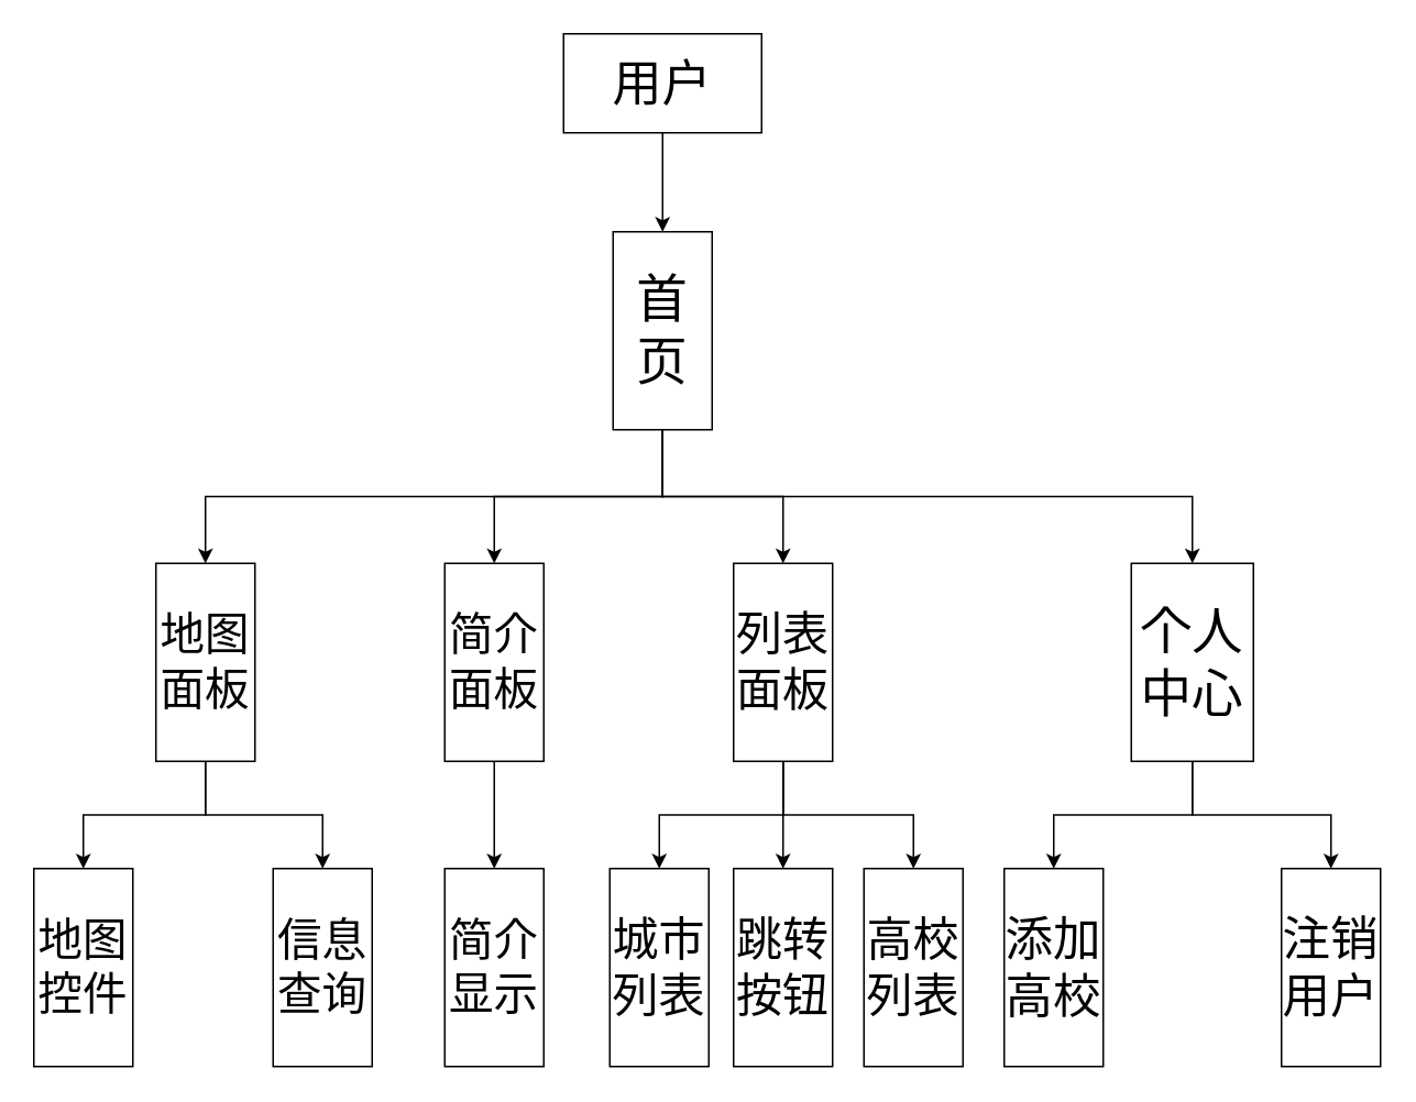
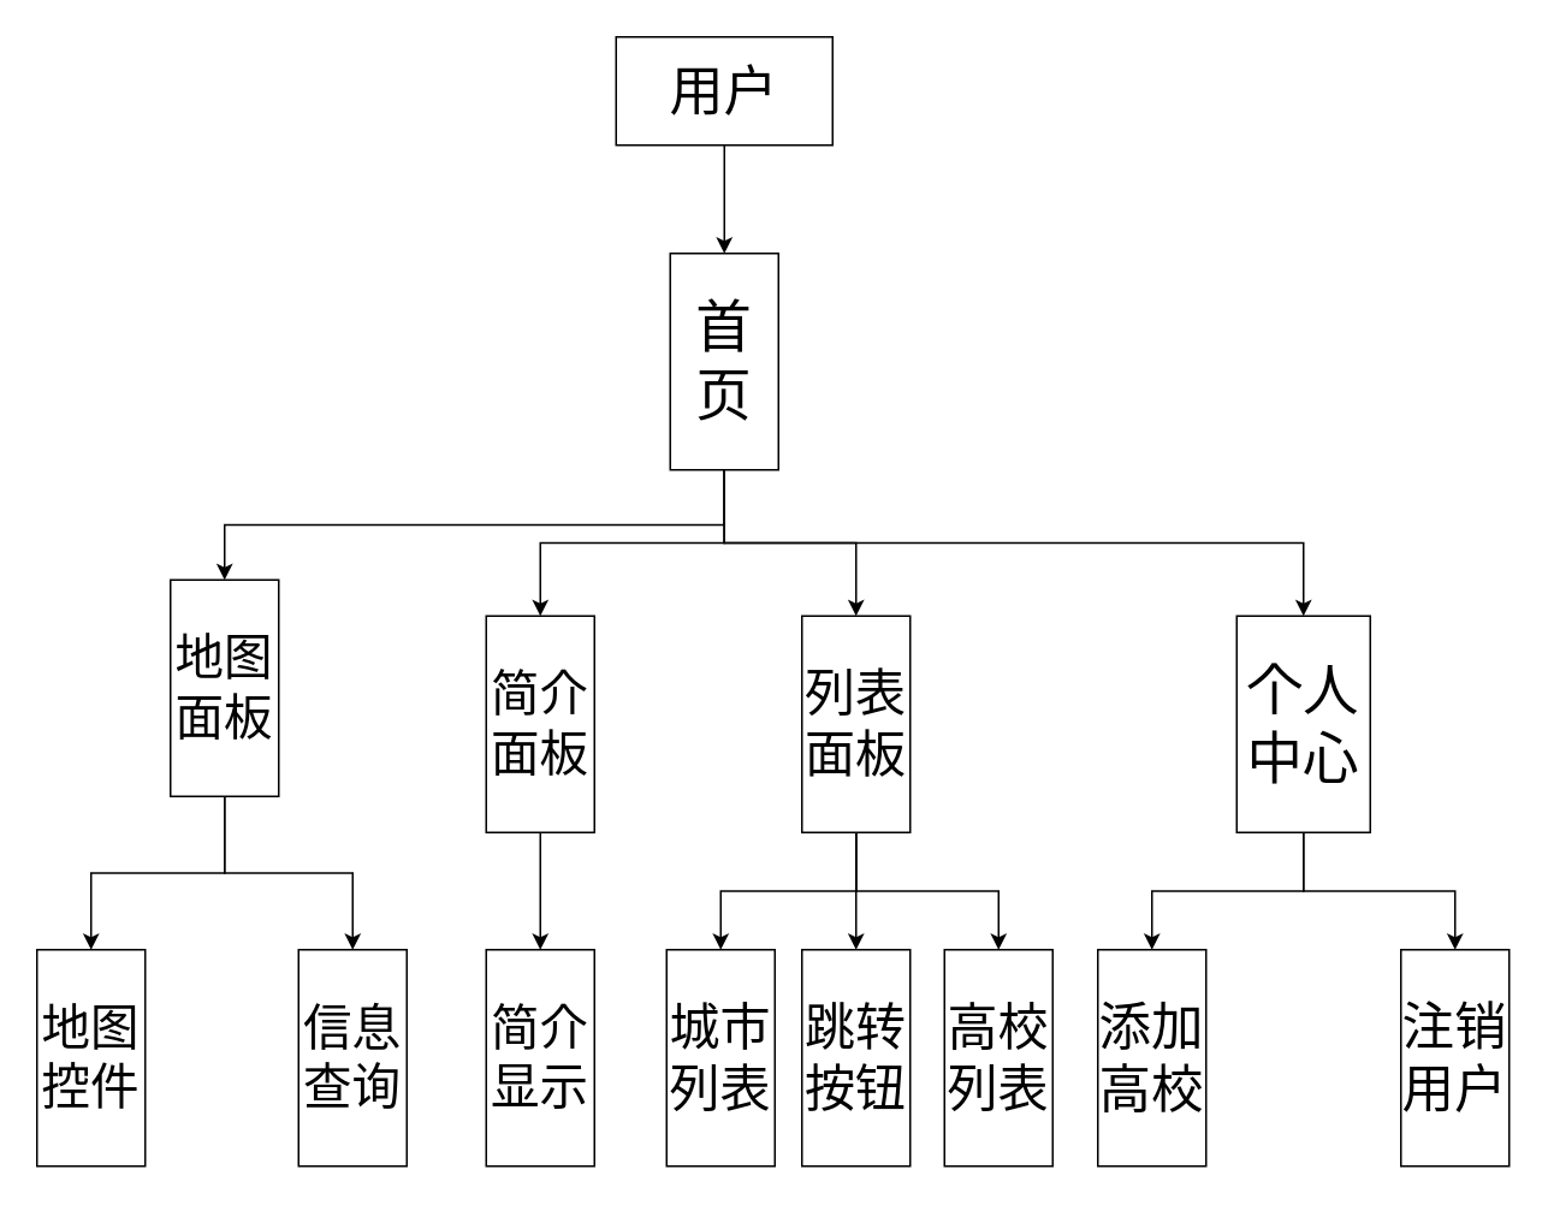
  <mxCell id="0" />
  <mxCell id="1" parent="0" />
  <mxCell id="2" value="" style="edgeStyle=orthogonalEdgeStyle;rounded=0;orthogonalLoop=1;jettySize=auto;html=1;" parent="1" source="3" target="8" edge="1"><mxGeometry relative="1" as="geometry" /></mxCell>
  <mxCell id="3" value="&lt;font style=&quot;font-size: 30px;&quot;&gt;用户&lt;/font&gt;" style="rounded=0;whiteSpace=wrap;html=1;" parent="1" vertex="1"><mxGeometry x="341" y="20" width="120" height="60" as="geometry" /></mxCell>
  <mxCell id="4" style="edgeStyle=orthogonalEdgeStyle;rounded=0;orthogonalLoop=1;jettySize=auto;html=1;exitX=1;exitY=0.5;exitDx=0;exitDy=0;entryX=0;entryY=0.5;entryDx=0;entryDy=0;" parent="1" source="8" target="20" edge="1"><mxGeometry relative="1" as="geometry" /></mxCell>
  <mxCell id="5" style="edgeStyle=orthogonalEdgeStyle;rounded=0;orthogonalLoop=1;jettySize=auto;html=1;exitX=1;exitY=0.5;exitDx=0;exitDy=0;entryX=0;entryY=0.5;entryDx=0;entryDy=0;" parent="1" source="8" target="17" edge="1"><mxGeometry relative="1" as="geometry" /></mxCell>
  <mxCell id="6" style="edgeStyle=orthogonalEdgeStyle;rounded=0;orthogonalLoop=1;jettySize=auto;html=1;entryX=0;entryY=0.5;entryDx=0;entryDy=0;exitX=1;exitY=0.5;exitDx=0;exitDy=0;" parent="1" source="8" target="15" edge="1"><mxGeometry relative="1" as="geometry" /></mxCell>
  <mxCell id="7" style="edgeStyle=orthogonalEdgeStyle;rounded=0;orthogonalLoop=1;jettySize=auto;html=1;exitX=1;exitY=0.5;exitDx=0;exitDy=0;entryX=0;entryY=0.5;entryDx=0;entryDy=0;" parent="1" source="8" target="11" edge="1"><mxGeometry relative="1" as="geometry" /></mxCell>
  <mxCell id="8" value="&lt;font style=&quot;font-size: 31px;&quot;&gt;首页&lt;/font&gt;" style="rounded=0;whiteSpace=wrap;html=1;direction=south;" parent="1" vertex="1"><mxGeometry x="371" y="140" width="60" height="120" as="geometry" /></mxCell>
  <mxCell id="9" style="edgeStyle=orthogonalEdgeStyle;rounded=0;orthogonalLoop=1;jettySize=auto;html=1;exitX=1;exitY=0.5;exitDx=0;exitDy=0;entryX=0;entryY=0.5;entryDx=0;entryDy=0;" parent="1" source="11" target="25" edge="1"><mxGeometry relative="1" as="geometry" /></mxCell>
  <mxCell id="10" style="edgeStyle=orthogonalEdgeStyle;rounded=0;orthogonalLoop=1;jettySize=auto;html=1;exitX=1;exitY=0.5;exitDx=0;exitDy=0;entryX=0;entryY=0.5;entryDx=0;entryDy=0;" edge="1" parent="1" source="11" target="28"><mxGeometry relative="1" as="geometry" /></mxCell>
  <mxCell id="11" value="&lt;span style=&quot;font-size: 31px;&quot;&gt;个人中心&lt;/span&gt;" style="rounded=0;whiteSpace=wrap;html=1;direction=south;" parent="1" vertex="1"><mxGeometry x="685" y="341" width="74" height="120" as="geometry" /></mxCell>
  <mxCell id="12" style="edgeStyle=orthogonalEdgeStyle;rounded=0;orthogonalLoop=1;jettySize=auto;html=1;exitX=1;exitY=0.5;exitDx=0;exitDy=0;entryX=0;entryY=0.5;entryDx=0;entryDy=0;" parent="1" source="15" target="21" edge="1"><mxGeometry relative="1" as="geometry" /></mxCell>
  <mxCell id="13" style="edgeStyle=orthogonalEdgeStyle;rounded=0;orthogonalLoop=1;jettySize=auto;html=1;exitX=1;exitY=0.5;exitDx=0;exitDy=0;entryX=0;entryY=0.5;entryDx=0;entryDy=0;" parent="1" source="15" target="22" edge="1"><mxGeometry relative="1" as="geometry" /></mxCell>
  <mxCell id="14" style="edgeStyle=orthogonalEdgeStyle;rounded=0;orthogonalLoop=1;jettySize=auto;html=1;exitX=1;exitY=0.5;exitDx=0;exitDy=0;entryX=0;entryY=0.5;entryDx=0;entryDy=0;" edge="1" parent="1" source="15" target="27"><mxGeometry relative="1" as="geometry" /></mxCell>
  <mxCell id="15" value="&lt;font style=&quot;font-size: 28px;&quot;&gt;列表面板&lt;/font&gt;" style="rounded=0;whiteSpace=wrap;html=1;direction=south;" parent="1" vertex="1"><mxGeometry x="444" y="341" width="60" height="120" as="geometry" /></mxCell>
  <mxCell id="16" style="edgeStyle=orthogonalEdgeStyle;rounded=0;orthogonalLoop=1;jettySize=auto;html=1;exitX=1;exitY=0.5;exitDx=0;exitDy=0;entryX=0;entryY=0.5;entryDx=0;entryDy=0;" edge="1" parent="1" source="17" target="26"><mxGeometry relative="1" as="geometry" /></mxCell>
  <mxCell id="17" value="&lt;font style=&quot;font-size: 27px;&quot;&gt;简介面板&lt;/font&gt;" style="rounded=0;whiteSpace=wrap;html=1;direction=south;" parent="1" vertex="1"><mxGeometry x="269" y="341" width="60" height="120" as="geometry" /></mxCell>
  <mxCell id="18" style="edgeStyle=orthogonalEdgeStyle;rounded=0;orthogonalLoop=1;jettySize=auto;html=1;exitX=1;exitY=0.5;exitDx=0;exitDy=0;entryX=0;entryY=0.5;entryDx=0;entryDy=0;" parent="1" source="20" target="24" edge="1"><mxGeometry relative="1" as="geometry" /></mxCell>
  <mxCell id="19" style="edgeStyle=orthogonalEdgeStyle;rounded=0;orthogonalLoop=1;jettySize=auto;html=1;exitX=1;exitY=0.5;exitDx=0;exitDy=0;entryX=0;entryY=0.5;entryDx=0;entryDy=0;" parent="1" source="20" target="23" edge="1"><mxGeometry relative="1" as="geometry" /></mxCell>
- <mxCell id="20" value="&lt;font style=&quot;font-size: 27px;&quot;&gt;地图面板&lt;/font&gt;" style="rounded=0;whiteSpace=wrap;html=1;direction=south;" parent="1" vertex="1"><mxGeometry x="94" y="341" width="60" height="120" as="geometry" /></mxCell>
+ <mxCell id="20" value="&lt;font style=&quot;font-size: 27px;&quot;&gt;地图面板&lt;/font&gt;" style="rounded=0;whiteSpace=wrap;html=1;direction=south;" parent="1" vertex="1"><mxGeometry x="94" y="321" width="60" height="120" as="geometry" /></mxCell>
  <mxCell id="21" value="&lt;font style=&quot;font-size: 28px;&quot;&gt;高校列表&lt;/font&gt;" style="rounded=0;whiteSpace=wrap;html=1;direction=south;" parent="1" vertex="1"><mxGeometry x="523" y="526" width="60" height="120" as="geometry" /></mxCell>
  <mxCell id="22" value="&lt;font style=&quot;font-size: 28px;&quot;&gt;城市列表&lt;/font&gt;" style="rounded=0;whiteSpace=wrap;html=1;direction=south;" parent="1" vertex="1"><mxGeometry x="369" y="526" width="60" height="120" as="geometry" /></mxCell>
  <mxCell id="23" value="&lt;font style=&quot;font-size: 27px;&quot;&gt;信息查询&lt;/font&gt;" style="rounded=0;whiteSpace=wrap;html=1;direction=south;" parent="1" vertex="1"><mxGeometry x="165" y="526" width="60" height="120" as="geometry" /></mxCell>
  <mxCell id="24" value="&lt;font style=&quot;font-size: 27px;&quot;&gt;地图控件&lt;/font&gt;" style="rounded=0;whiteSpace=wrap;html=1;direction=south;" parent="1" vertex="1"><mxGeometry x="20" y="526" width="60" height="120" as="geometry" /></mxCell>
  <mxCell id="25" value="&lt;font style=&quot;font-size: 29px;&quot;&gt;添加高校&lt;/font&gt;" style="rounded=0;whiteSpace=wrap;html=1;direction=south;" parent="1" vertex="1"><mxGeometry x="608" y="526" width="60" height="120" as="geometry" /></mxCell>
  <mxCell id="26" value="&lt;font style=&quot;font-size: 27px;&quot;&gt;简介显示&lt;/font&gt;" style="rounded=0;whiteSpace=wrap;html=1;direction=south;" vertex="1" parent="1"><mxGeometry x="269" y="526" width="60" height="120" as="geometry" /></mxCell>
  <mxCell id="27" value="&lt;font style=&quot;font-size: 28px;&quot;&gt;跳转按钮&lt;/font&gt;" style="rounded=0;whiteSpace=wrap;html=1;direction=south;" vertex="1" parent="1"><mxGeometry x="444" y="526" width="60" height="120" as="geometry" /></mxCell>
  <mxCell id="28" value="&lt;font style=&quot;font-size: 29px;&quot;&gt;注销用户&lt;/font&gt;" style="rounded=0;whiteSpace=wrap;html=1;direction=south;" vertex="1" parent="1"><mxGeometry x="776" y="526" width="60" height="120" as="geometry" /></mxCell>
